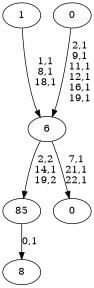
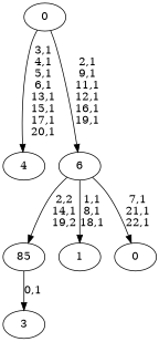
  digraph {
-   n2 [label=8]
+   n1 [label=4]
+   n2 [label=3]
    n3 [label=85]
    n4 [label=1]
    n5 [label=0]
    6
    0
    n3 -> n2 [label="0,1"]
    6 -> n3 [label="2,2\n14,1\n19,2"]
-   n4 -> 6 [label="1,1\n8,1\n18,1"]
+   6 -> n4 [label="1,1\n8,1\n18,1"]
    6 -> n5 [label="7,1\n21,1\n22,1"]
+   0 -> n1 [label="3,1\n4,1\n5,1\n6,1\n13,1\n15,1\n17,1\n20,1"]
    0 -> 6 [label="2,1\n9,1\n11,1\n12,1\n16,1\n19,1"]
  }
